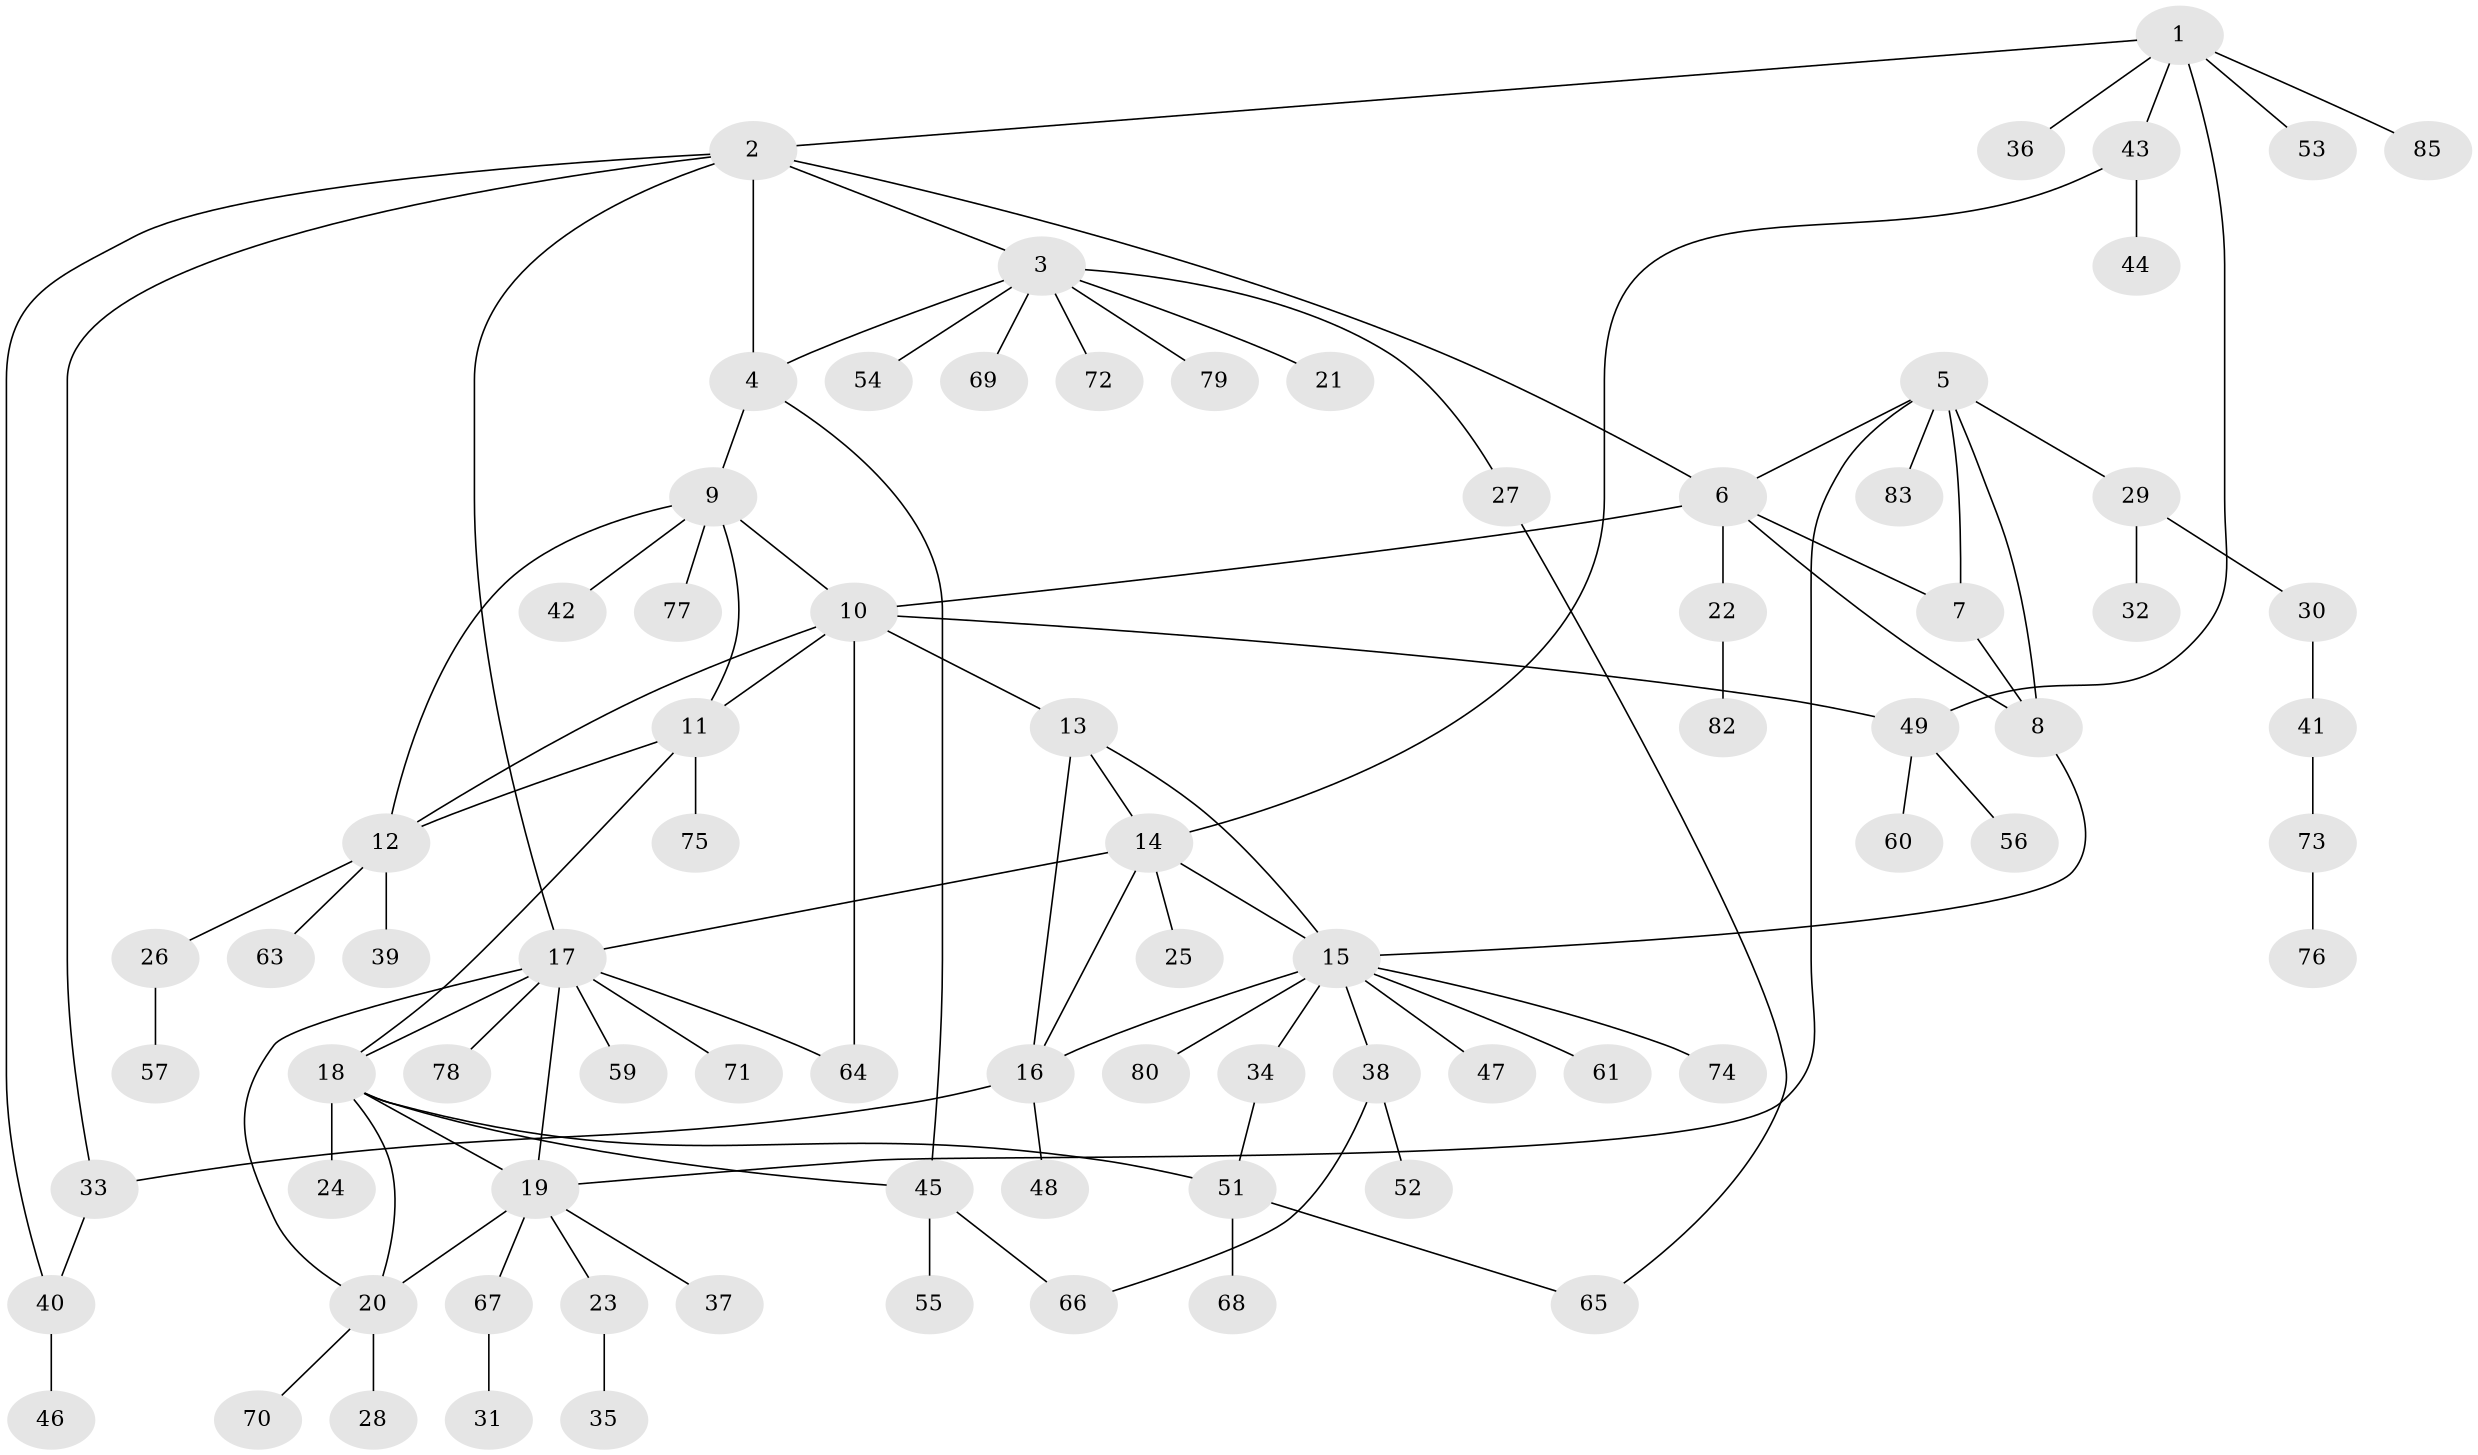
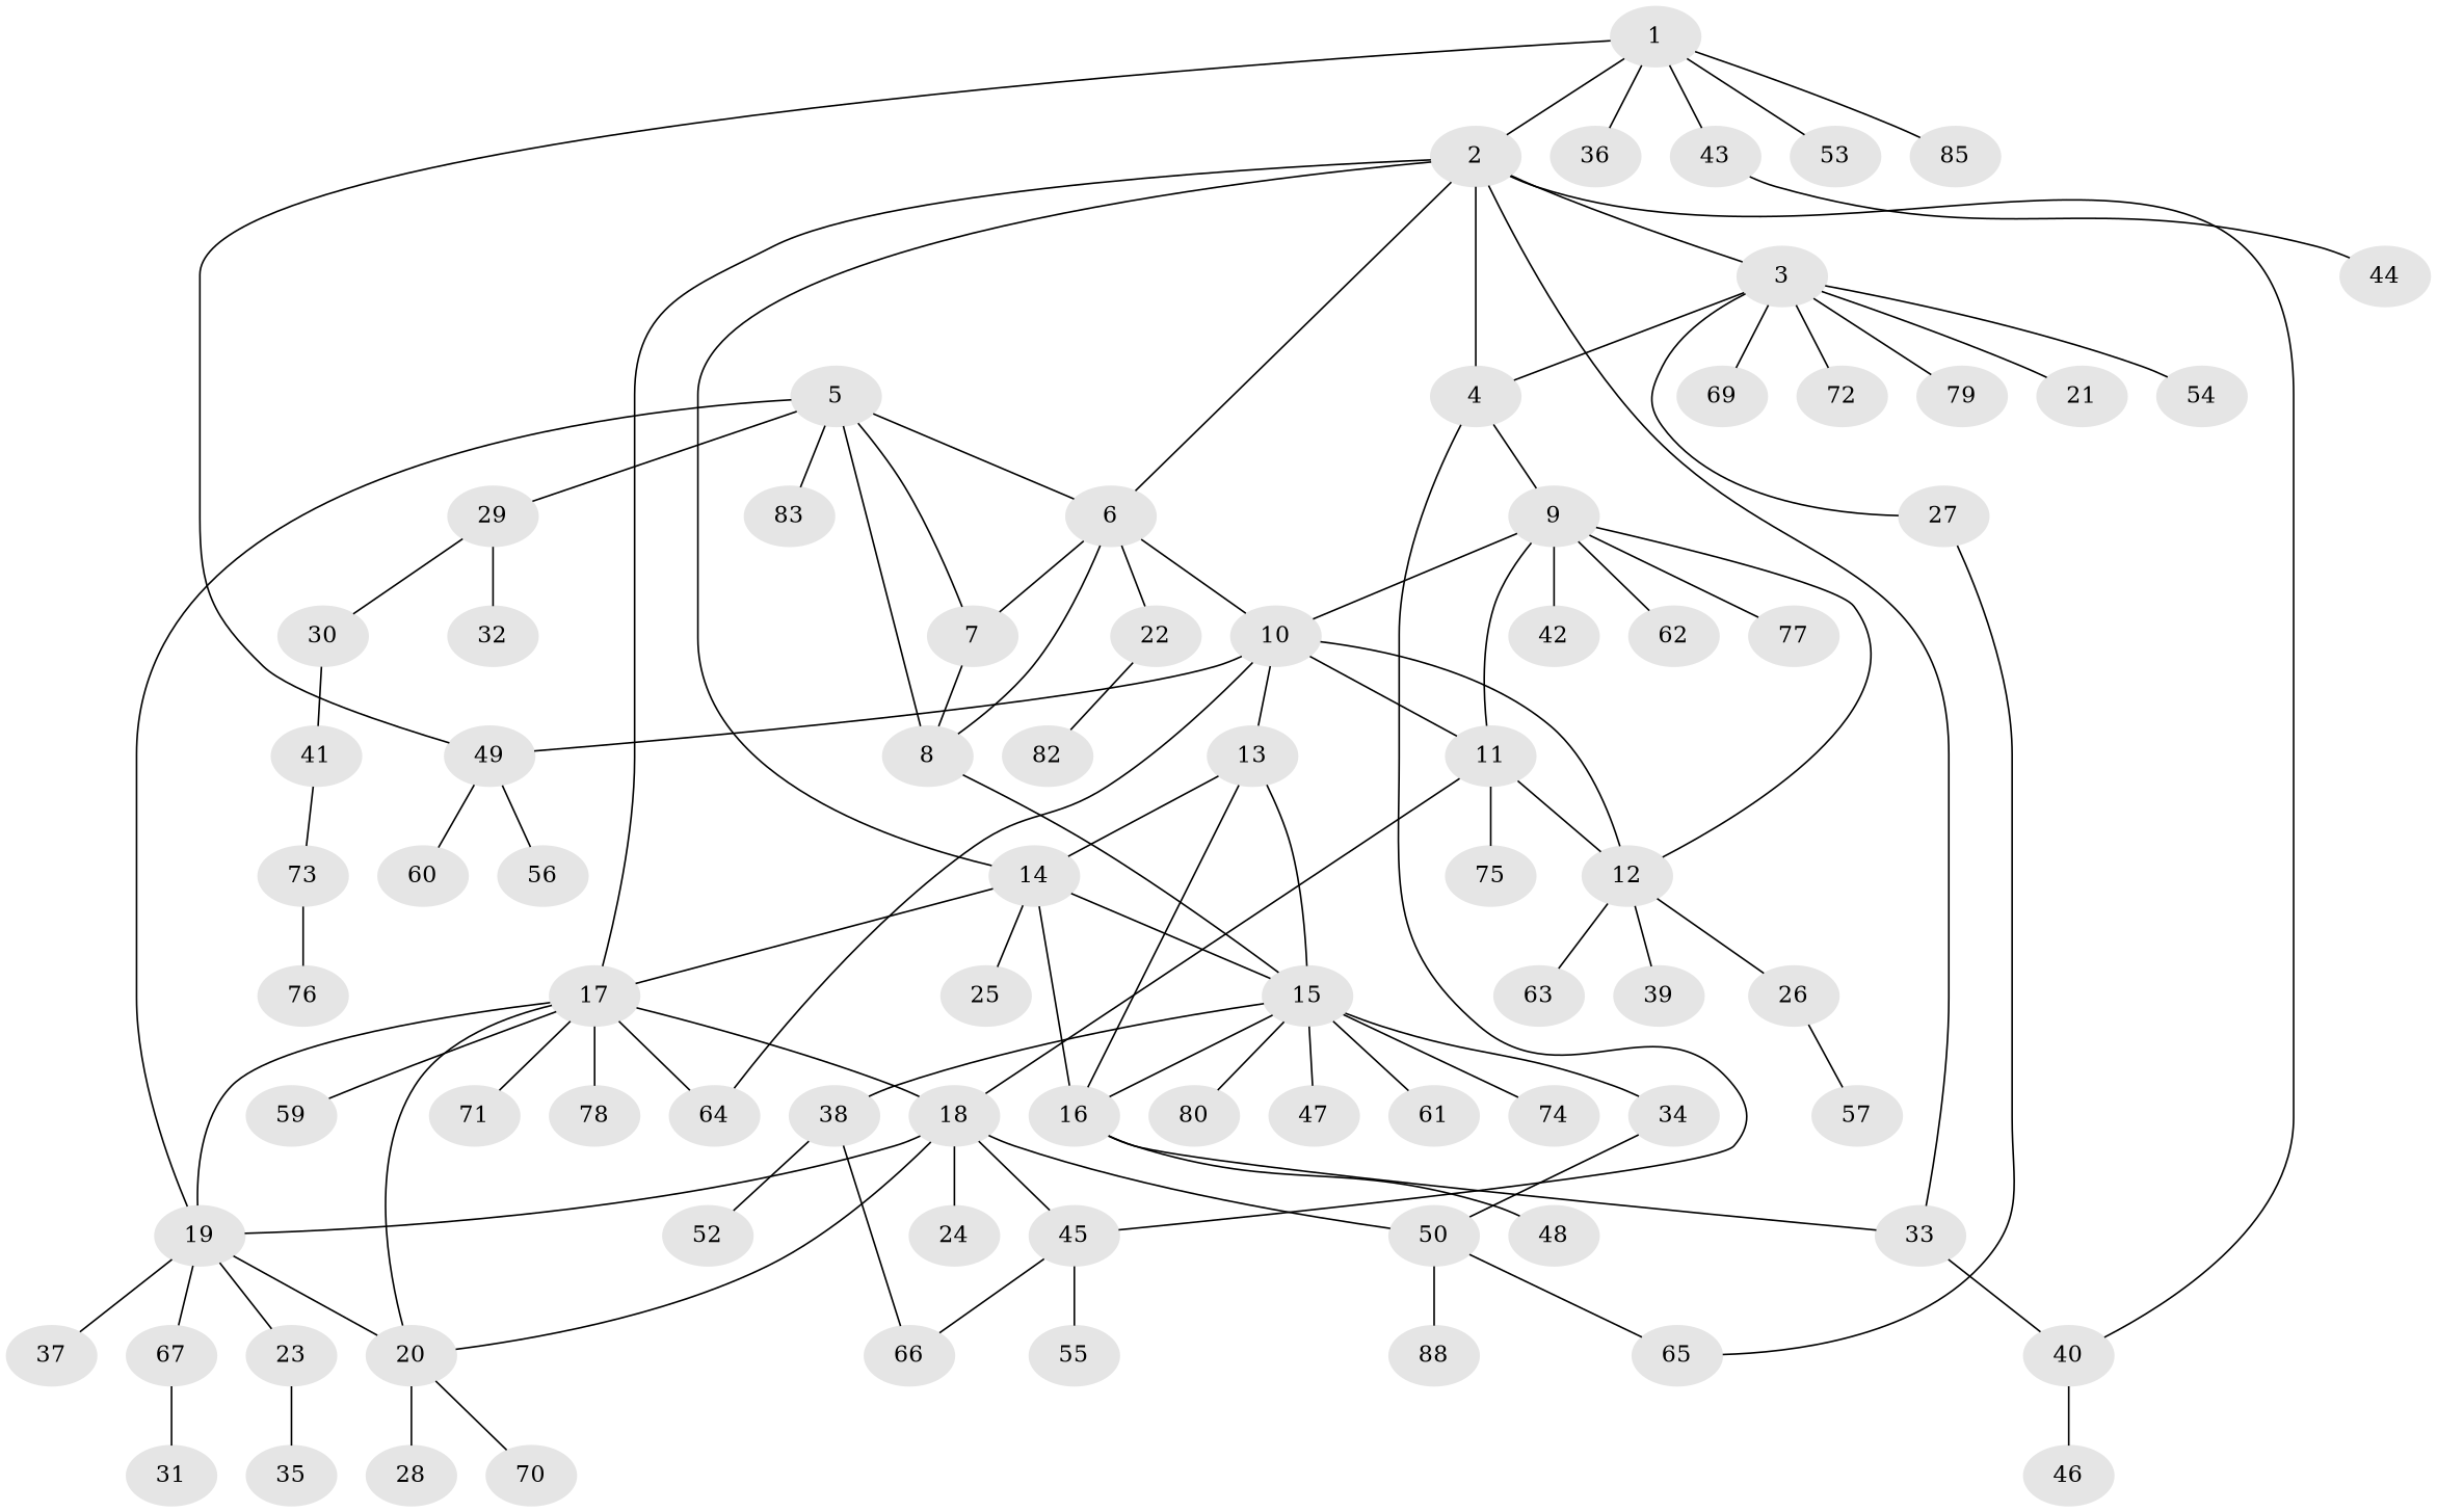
  graph {
    node [color=gray90 style=filled]
    1
    2
    36
    43
    49
    53
    n7 [label=85]
    3
    4
    6
    14
    17
    33
    40
    21
    27
    54
    69
    72
    79
    9
    45
    44
    56
    60
    7
    8
    10
    22
    15
    16
    25
    19
    64
    18
    20
    59
    71
    78
    46
    65
    11
    12
    42
+   62
    77
    66
    55
    5
    29
    83
    23
    37
    67
    30
    32
    13
    82
    34
    38
    47
    61
    74
    80
    75
    26
    39
    63
    24
-   50 [label=51]
+   50
    57
    48
    52
    28
    70
-   68
+   68 [label=88]
    35
    31
    41
    73
    76
    1 -- 2
    1 -- 36
    1 -- 43
    1 -- 49
    1 -- 53
    1 -- n7
    2 -- 3
    2 -- 4
    2 -- 6
-   43 -- 14
+   2 -- 14
    2 -- 17
    2 -- 33
    2 -- 40
    43 -- 44
    49 -- 56
    49 -- 60
    3 -- 4
    3 -- 21
    3 -- 27
    3 -- 54
    3 -- 69
    3 -- 72
    3 -- 79
    4 -- 9
    4 -- 45
    6 -- 7
    6 -- 8
    6 -- 10
    6 -- 22
    14 -- 17
    14 -- 15
    14 -- 16
    14 -- 25
    17 -- 19
    17 -- 64
    17 -- 18
    17 -- 20
    17 -- 59
    17 -- 71
    17 -- 78
    33 -- 40
    40 -- 46
    27 -- 65
    9 -- 10
    9 -- 11
    9 -- 12
    9 -- 42
+   9 -- 62
    9 -- 77
    45 -- 66
    45 -- 55
    7 -- 8
    8 -- 15
    10 -- 49
    10 -- 64
    10 -- 11
    10 -- 12
    10 -- 13
    22 -- 82
    15 -- 16
    15 -- 34
    15 -- 38
    15 -- 47
    15 -- 61
    15 -- 74
    15 -- 80
    16 -- 33
    16 -- 48
    19 -- 20
    19 -- 23
    19 -- 37
    19 -- 67
    18 -- 45
    18 -- 19
    18 -- 20
    18 -- 24
    18 -- 50
    20 -- 28
    20 -- 70
    11 -- 18
    11 -- 12
    11 -- 75
    12 -- 26
    12 -- 39
    12 -- 63
    5 -- 6
    5 -- 7
    5 -- 8
    5 -- 19
    5 -- 29
    5 -- 83
    29 -- 30
    29 -- 32
    23 -- 35
    67 -- 31
    30 -- 41
    13 -- 14
    13 -- 15
    13 -- 16
    34 -- 50
    38 -- 66
    38 -- 52
    26 -- 57
    50 -- 65
    50 -- 68
    41 -- 73
    73 -- 76
  }
